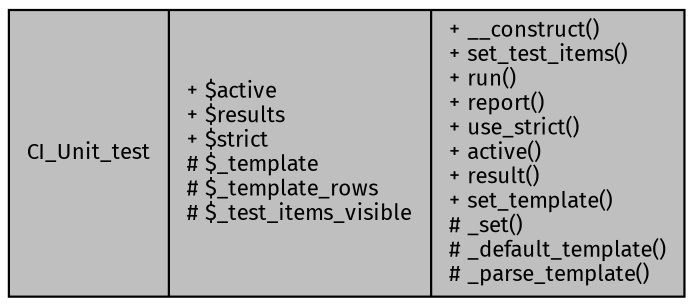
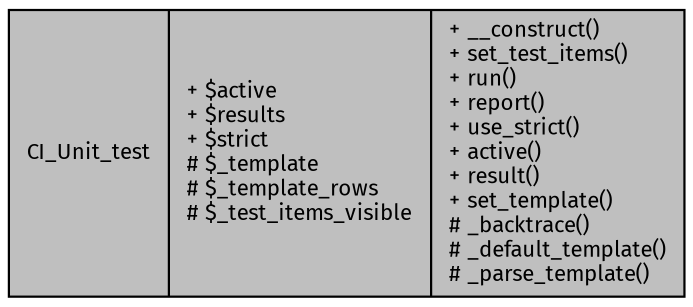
  digraph {
    rankdir=LR
    fontname="Fira Sans"
-   n1 [color=black fillcolor=grey75 fontcolor=black fontname="Fira Sans" fontsize=10 height=0.2 label="{CI_Unit_test\n|+ $active\l+ $results\l+ $strict\l# $_template\l# $_template_rows\l# $_test_items_visible\l|+ __construct()\l+ set_test_items()\l+ run()\l+ report()\l+ use_strict()\l+ active()\l+ result()\l+ set_template()\l# _set()\l# _default_template()\l# _parse_template()\l}" shape=record style=filled width=0.4]
+   n1 [color=black fillcolor=grey75 fontcolor=black fontname="Fira Sans" fontsize=10 height=0.2 label="{CI_Unit_test\n|+ $active\l+ $results\l+ $strict\l# $_template\l# $_template_rows\l# $_test_items_visible\l|+ __construct()\l+ set_test_items()\l+ run()\l+ report()\l+ use_strict()\l+ active()\l+ result()\l+ set_template()\l# _backtrace()\l# _default_template()\l# _parse_template()\l}" shape=record style=filled width=0.4]
  }
